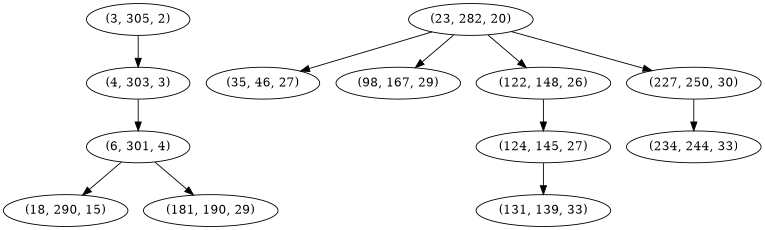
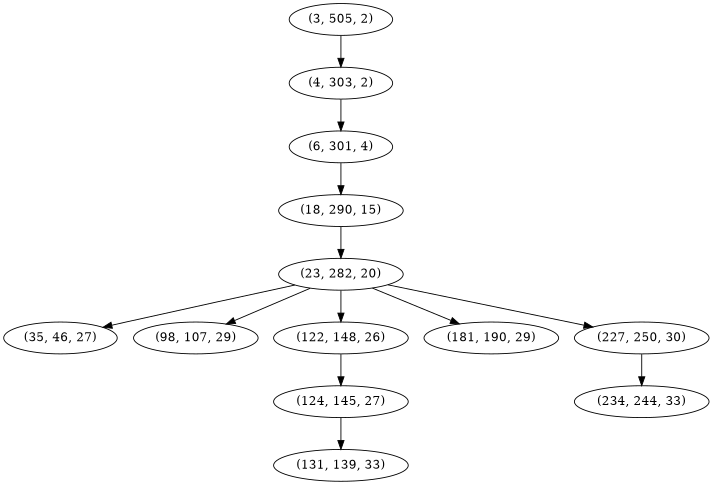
  digraph {
-   "(3, 305, 2)"
-   "(4, 303, 3)"
+   "(3, 305, 2)" [label="(3, 505, 2)"]
+   "(4, 303, 3)" [label="(4, 303, 2)"]
    "(6, 301, 4)"
    "(18, 290, 15)"
    "(23, 282, 20)"
    "(35, 46, 27)"
-   "(98, 107, 29)" [label="(98, 167, 29)"]
+   "(98, 107, 29)"
    "(122, 148, 26)"
    n9 [label="(181, 190, 29)"]
    "(227, 250, 30)"
    "(124, 145, 27)"
    "(234, 244, 33)"
    "(131, 139, 33)"
    "(3, 305, 2)" -> "(4, 303, 3)"
    "(4, 303, 3)" -> "(6, 301, 4)"
    "(6, 301, 4)" -> "(18, 290, 15)"
+   "(18, 290, 15)" -> "(23, 282, 20)"
    "(23, 282, 20)" -> "(35, 46, 27)"
    "(23, 282, 20)" -> "(98, 107, 29)"
    "(23, 282, 20)" -> "(122, 148, 26)"
-   "(6, 301, 4)" -> n9
+   "(23, 282, 20)" -> n9
    "(23, 282, 20)" -> "(227, 250, 30)"
    "(122, 148, 26)" -> "(124, 145, 27)"
    "(227, 250, 30)" -> "(234, 244, 33)"
    "(124, 145, 27)" -> "(131, 139, 33)"
  }
